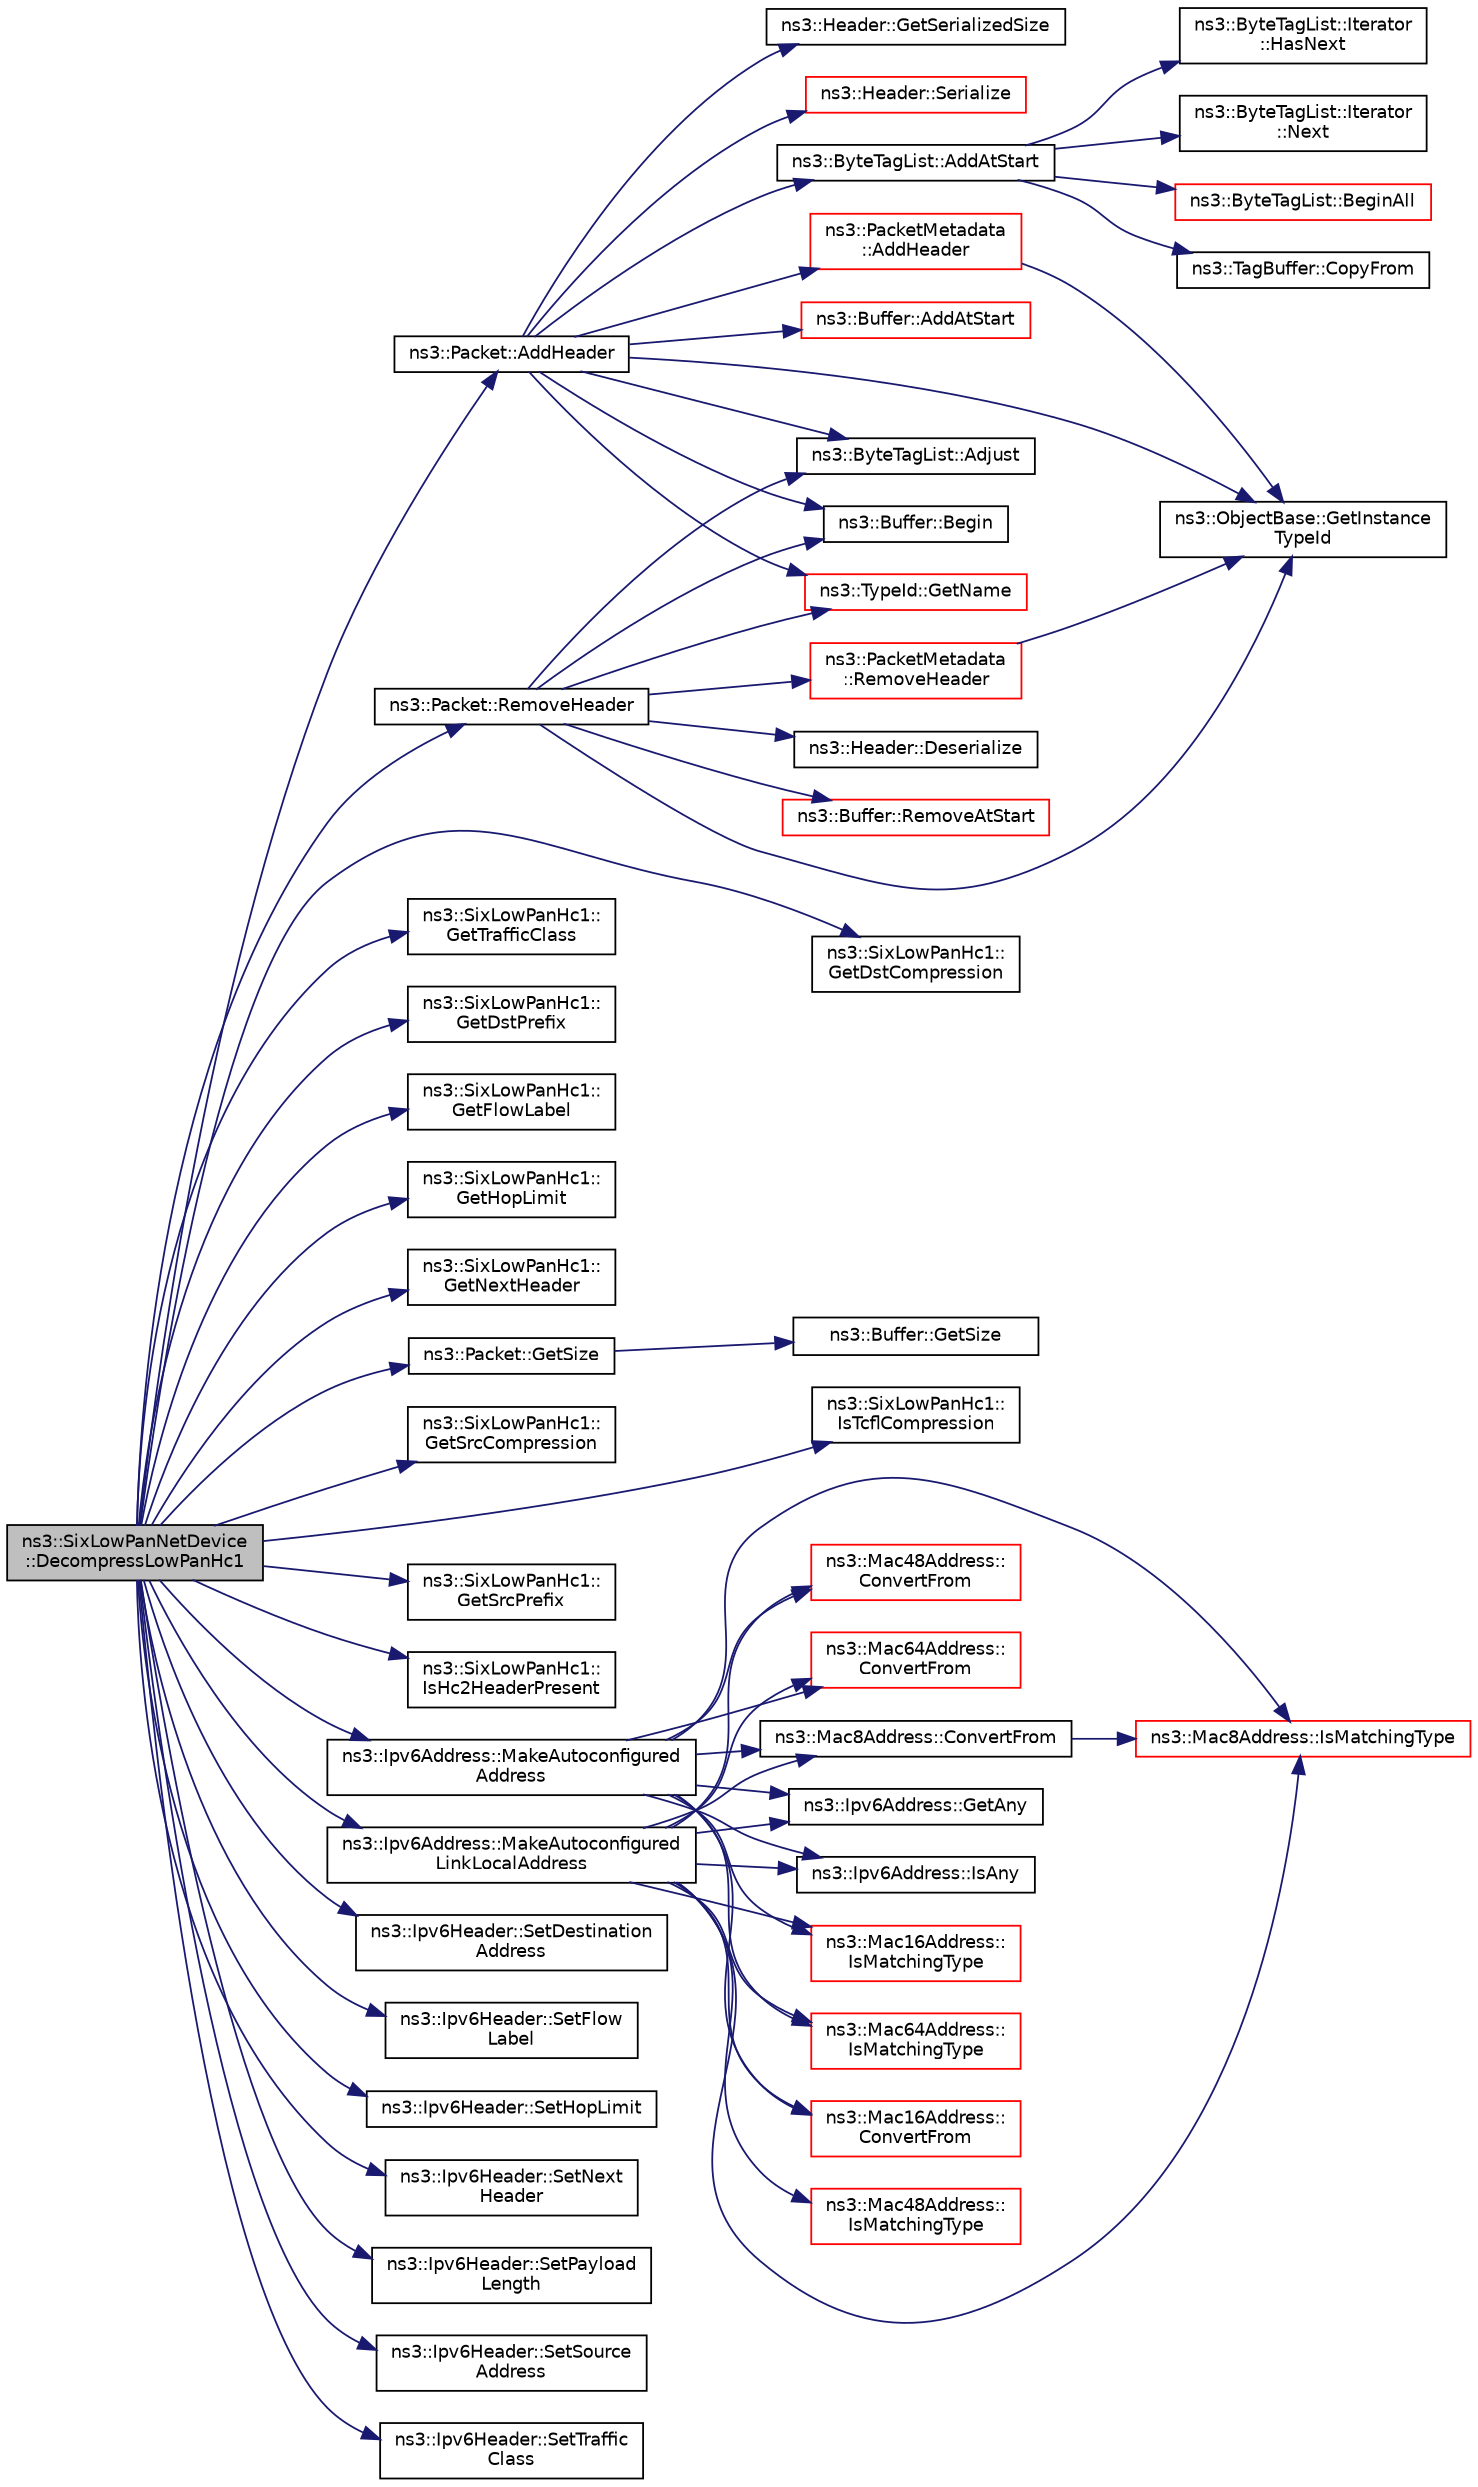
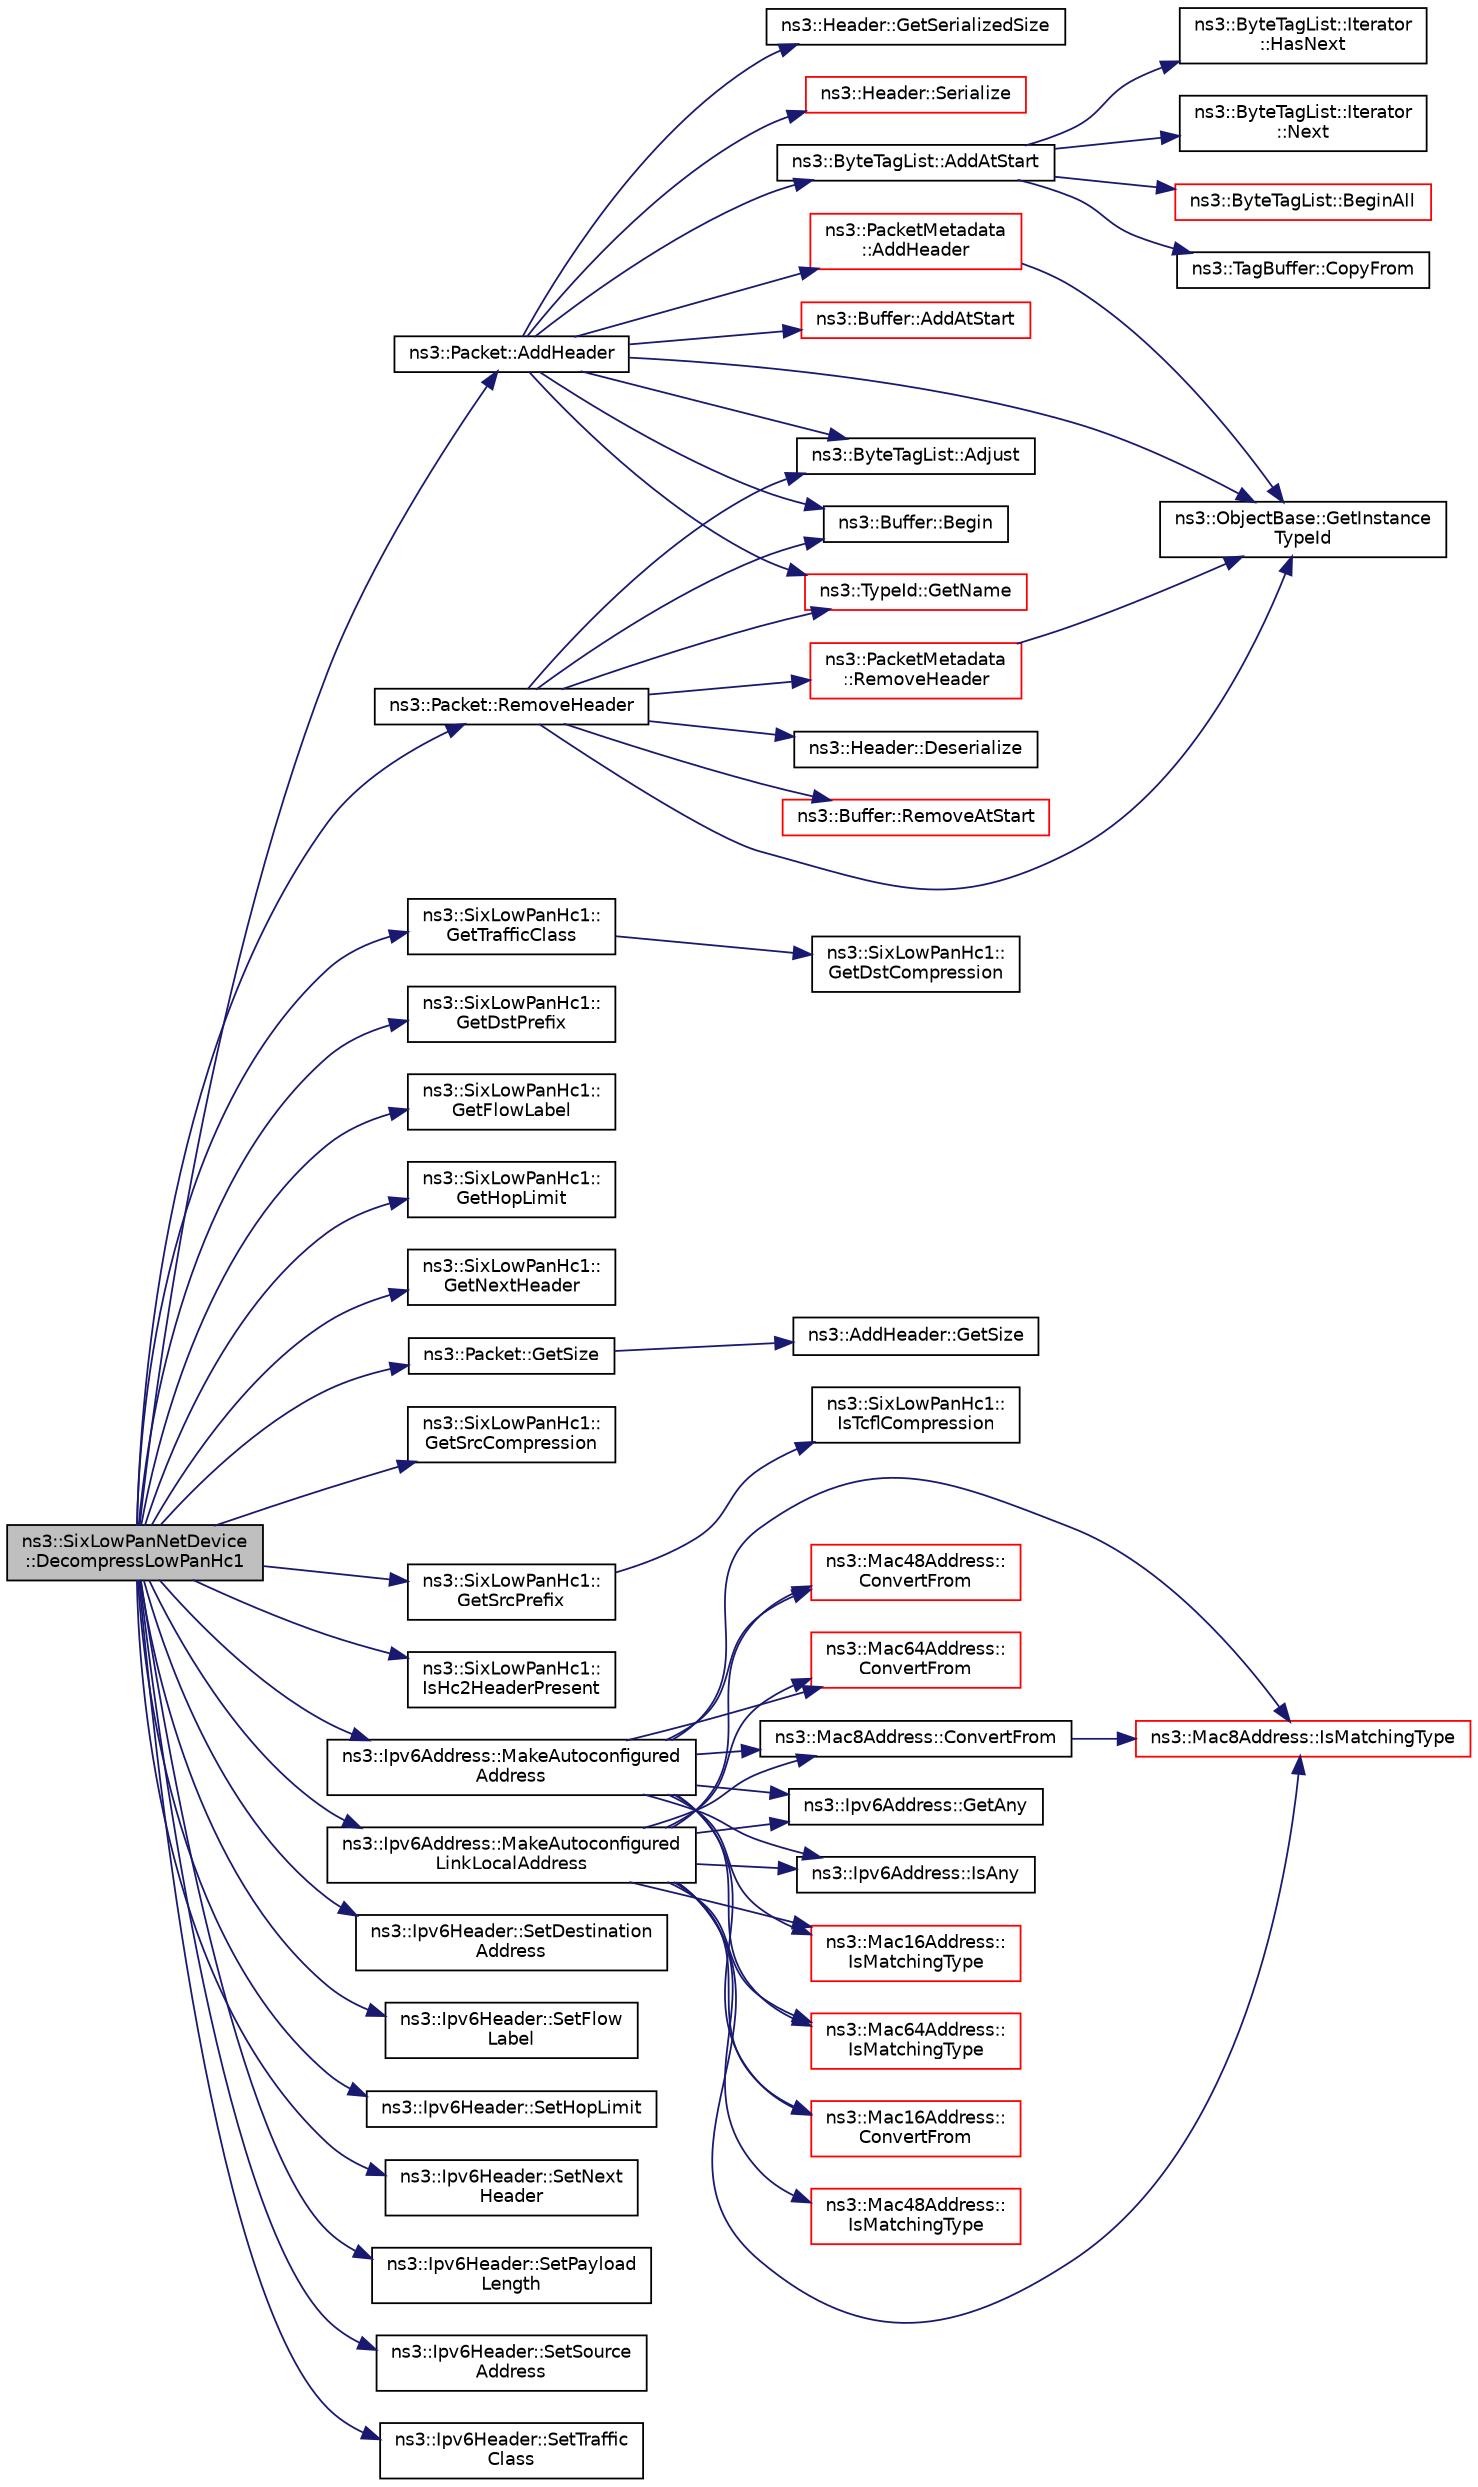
  digraph {
    rankdir=LR
    node [color=black fillcolor=white fontname=Helvetica fontsize=10 shape=record style=filled]
    edge [color=midnightblue fontname=Helvetica fontsize=10 labelfontname=Helvetica labelfontsize=10 style=solid]
    n1 [fillcolor=grey75 fontcolor=black height=0.2 label="ns3::SixLowPanNetDevice\l::DecompressLowPanHc1" width=0.4]
    n2 [height=0.2 label="ns3::Packet::AddHeader" width=0.4]
    n3 [height=0.2 label="ns3::SixLowPanHc1::\lGetDstCompression" width=0.4]
    n4 [height=0.2 label="ns3::SixLowPanHc1::\lGetDstPrefix" width=0.4]
    n5 [height=0.2 label="ns3::SixLowPanHc1::\lGetFlowLabel" width=0.4]
    n6 [height=0.2 label="ns3::SixLowPanHc1::\lGetHopLimit" width=0.4]
    n7 [height=0.2 label="ns3::SixLowPanHc1::\lGetNextHeader" width=0.4]
    n8 [height=0.2 label="ns3::Packet::GetSize" width=0.4]
    n9 [height=0.2 label="ns3::SixLowPanHc1::\lGetSrcCompression" width=0.4]
    n10 [height=0.2 label="ns3::SixLowPanHc1::\lGetSrcPrefix" width=0.4]
    n11 [height=0.2 label="ns3::SixLowPanHc1::\lGetTrafficClass" width=0.4]
    n12 [height=0.2 label="ns3::SixLowPanHc1::\lIsHc2HeaderPresent" width=0.4]
    n13 [height=0.2 label="ns3::SixLowPanHc1::\lIsTcflCompression" width=0.4]
    n14 [height=0.2 label="ns3::Ipv6Address::MakeAutoconfigured\lAddress" width=0.4]
    n15 [height=0.2 label="ns3::Ipv6Address::MakeAutoconfigured\lLinkLocalAddress" width=0.4]
    n16 [height=0.2 label="ns3::Packet::RemoveHeader" width=0.4]
    n17 [height=0.2 label="ns3::Ipv6Header::SetDestination\lAddress" width=0.4]
    n18 [height=0.2 label="ns3::Ipv6Header::SetFlow\lLabel" width=0.4]
    n19 [height=0.2 label="ns3::Ipv6Header::SetHopLimit" width=0.4]
    n20 [height=0.2 label="ns3::Ipv6Header::SetNext\lHeader" width=0.4]
    n21 [height=0.2 label="ns3::Ipv6Header::SetPayload\lLength" width=0.4]
    n22 [height=0.2 label="ns3::Ipv6Header::SetSource\lAddress" width=0.4]
    n23 [height=0.2 label="ns3::Ipv6Header::SetTraffic\lClass" width=0.4]
    n24 [height=0.2 label="ns3::ByteTagList::AddAtStart" width=0.4]
    n25 [color=red height=0.2 label="ns3::Buffer::AddAtStart" width=0.4]
    n26 [color=red height=0.2 label="ns3::PacketMetadata\l::AddHeader" width=0.4]
    n27 [height=0.2 label="ns3::ObjectBase::GetInstance\lTypeId" width=0.4]
    n28 [height=0.2 label="ns3::ByteTagList::Adjust" width=0.4]
    n29 [height=0.2 label="ns3::Buffer::Begin" width=0.4]
    n30 [color=red height=0.2 label="ns3::TypeId::GetName" width=0.4]
    n31 [height=0.2 label="ns3::Header::GetSerializedSize" width=0.4]
    n32 [color=red height=0.2 label="ns3::Header::Serialize" width=0.4]
-   n33 [height=0.2 label="ns3::Buffer::GetSize" width=0.4]
+   n33 [height=0.2 label="ns3::AddHeader::GetSize" width=0.4]
    n34 [color=red height=0.2 label="ns3::Mac16Address::\lConvertFrom" width=0.4]
    n35 [color=red height=0.2 label="ns3::Mac48Address::\lConvertFrom" width=0.4]
    n36 [color=red height=0.2 label="ns3::Mac64Address::\lConvertFrom" width=0.4]
    n37 [height=0.2 label="ns3::Mac8Address::ConvertFrom" width=0.4]
    n38 [color=red height=0.2 label="ns3::Mac8Address::IsMatchingType" width=0.4]
    n39 [height=0.2 label="ns3::Ipv6Address::GetAny" width=0.4]
    n40 [height=0.2 label="ns3::Ipv6Address::IsAny" width=0.4]
    n41 [color=red height=0.2 label="ns3::Mac16Address::\lIsMatchingType" width=0.4]
    n42 [color=red height=0.2 label="ns3::Mac64Address::\lIsMatchingType" width=0.4]
    n43 [color=red height=0.2 label="ns3::Mac48Address::\lIsMatchingType" width=0.4]
    n44 [height=0.2 label="ns3::Header::Deserialize" width=0.4]
    n45 [color=red height=0.2 label="ns3::Buffer::RemoveAtStart" width=0.4]
    n46 [color=red height=0.2 label="ns3::PacketMetadata\l::RemoveHeader" width=0.4]
    n47 [color=red height=0.2 label="ns3::ByteTagList::BeginAll" width=0.4]
    n48 [height=0.2 label="ns3::TagBuffer::CopyFrom" width=0.4]
    n49 [height=0.2 label="ns3::ByteTagList::Iterator\l::HasNext" width=0.4]
    n50 [height=0.2 label="ns3::ByteTagList::Iterator\l::Next" width=0.4]
    n1 -> n2
-   n1 -> n3
+   n11 -> n3
    n1 -> n4
    n1 -> n5
    n1 -> n6
    n1 -> n7
    n1 -> n8
    n1 -> n9
    n1 -> n10
    n1 -> n11
    n1 -> n12
-   n1 -> n13
+   n10 -> n13
    n1 -> n14
    n1 -> n15
    n1 -> n16
    n1 -> n17
    n1 -> n18
    n1 -> n19
    n1 -> n20
    n1 -> n21
    n1 -> n22
    n1 -> n23
    n2 -> n24
    n2 -> n25
    n2 -> n26
    n2 -> n27
    n2 -> n28
    n2 -> n29
    n2 -> n30
    n2 -> n31
    n2 -> n32
    n8 -> n33
    n14 -> n34
    n14 -> n35
    n14 -> n36
    n14 -> n37
    n14 -> n38
    n14 -> n39
    n14 -> n40
    n14 -> n41
    n14 -> n42
    n15 -> n34
    n15 -> n35
    n15 -> n36
    n15 -> n37
    n15 -> n38
    n15 -> n39
    n15 -> n40
    n15 -> n41
    n15 -> n42
    n15 -> n43
    n16 -> n27
    n16 -> n28
    n16 -> n29
    n16 -> n30
    n16 -> n44
    n16 -> n45
    n16 -> n46
    n24 -> n47
    n24 -> n48
    n24 -> n49
    n24 -> n50
    n26 -> n27
    n37 -> n38
    n46 -> n27
  }
